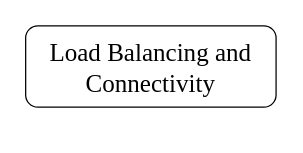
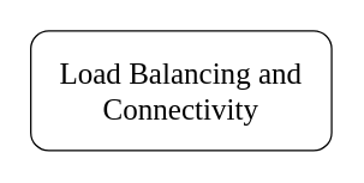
  <mxCell id="0" />
  <mxCell id="1" parent="0" />
- <mxCell id="2" value="&lt;font data-font-src=&quot;https://fonts.googleapis.com/css?family=Rubik&quot; face=&quot;Rubik&quot; style=&quot;font-size: 20px;&quot;&gt;Load Balancing and Connectivity &lt;/font&gt;" style="rounded=1;whiteSpace=wrap;html=1;" vertex="1" parent="1"><mxGeometry x="20" y="20" width="200" height="65" as="geometry" /></mxCell>
+ <mxCell id="2" value="&lt;font data-font-src=&quot;https://fonts.googleapis.com/css?family=Rubik&quot; face=&quot;Rubik&quot; style=&quot;font-size: 20px;&quot;&gt;Load Balancing and Connectivity &lt;/font&gt;" style="rounded=1;whiteSpace=wrap;html=1;" vertex="1" parent="1"><mxGeometry x="20" y="20" width="200" height="80" as="geometry" /></mxCell>
